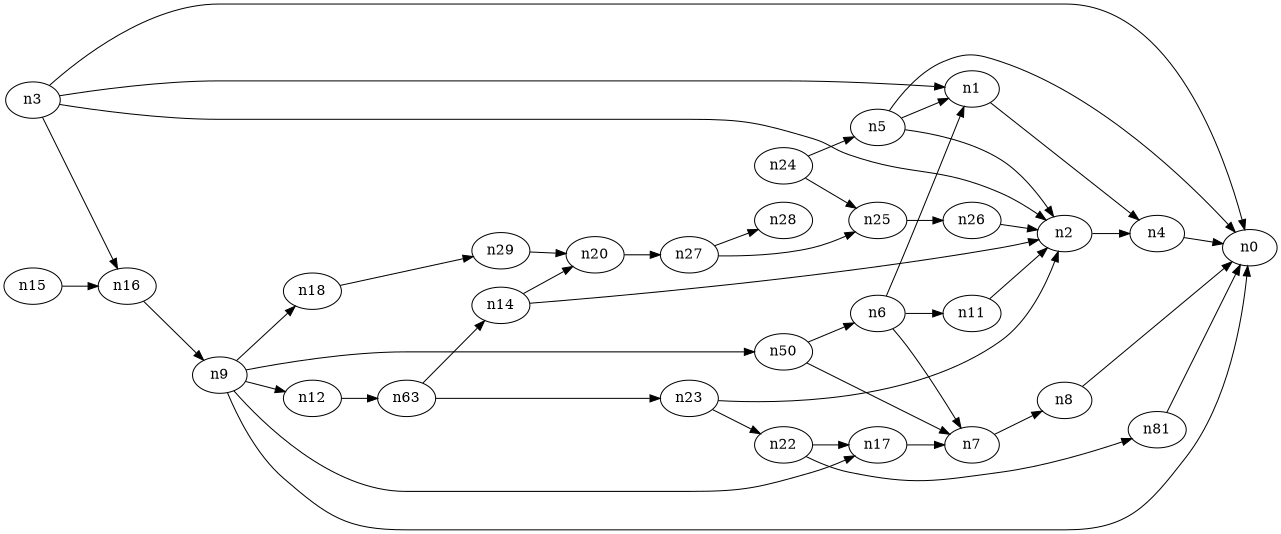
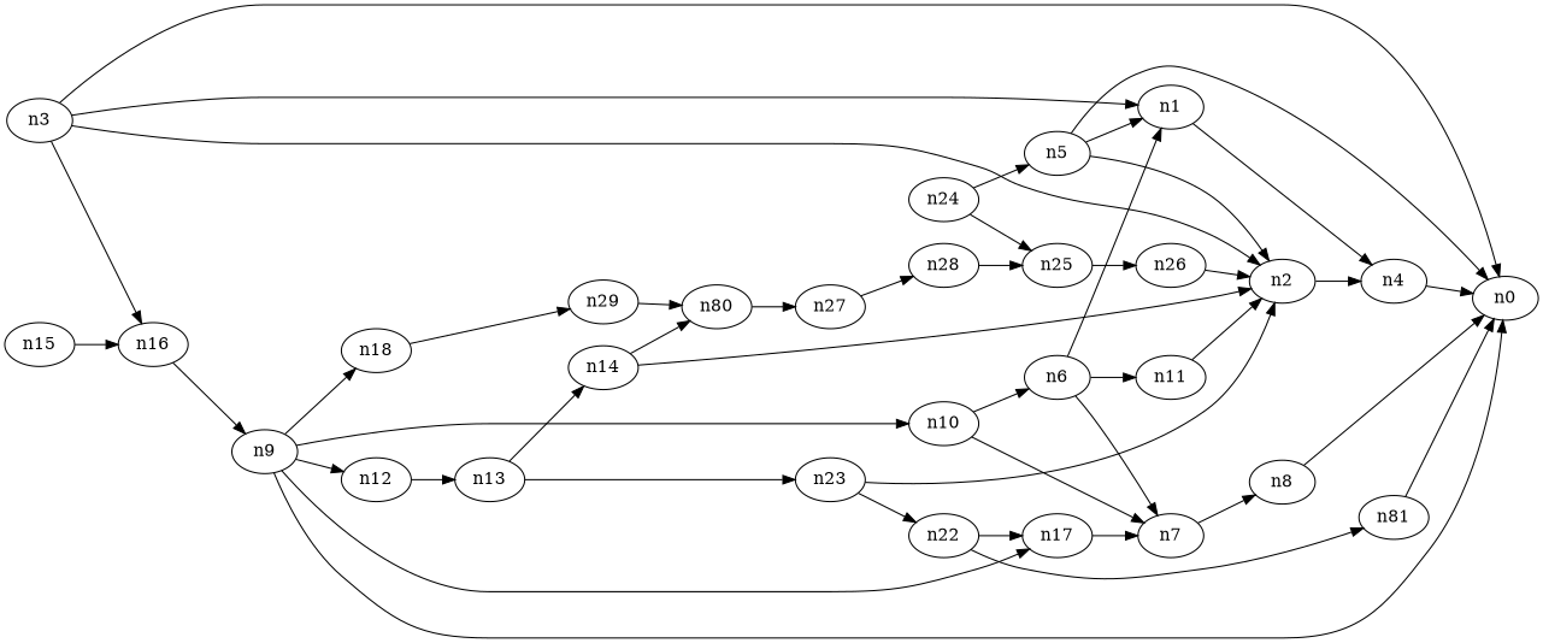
  digraph {
    rankdir=LR
    n1
    n4
    n0
    n2
    n3
    n16
    n15
    n9
    n5
    n6
    n7
    n11
    n8
-   n10 [label=n50]
+   n10
    n12
    n17
    n18
-   n13 [label=n63]
+   n13
    n19 [label=n29]
    n14
    n23
-   n20
+   n20 [label=n80]
    n22
    n27
    n21 [label=n81]
    n28
    n25
    n24
    n26
    n1 -> n4
    n4 -> n0
    n2 -> n4
    n3 -> n1
    n3 -> n0
    n3 -> n2
    n3 -> n16
    n16 -> n9
    n15 -> n16
    n9 -> n0
    n9 -> n10
    n9 -> n12
    n9 -> n17
    n9 -> n18
    n5 -> n1
    n5 -> n0
    n5 -> n2
    n6 -> n1
    n6 -> n7
    n6 -> n11
    n7 -> n8
    n11 -> n2
    n8 -> n0
    n10 -> n6
    n10 -> n7
    n12 -> n13
    n17 -> n7
    n18 -> n19
    n13 -> n14
    n13 -> n23
    n19 -> n20
    n14 -> n2
    n14 -> n20
    n23 -> n2
    n23 -> n22
    n20 -> n27
    n22 -> n17
    n22 -> n21
    n27 -> n28
    n21 -> n0
-   n27 -> n25
+   n28 -> n25
    n25 -> n26
    n24 -> n5
    n24 -> n25
    n26 -> n2
  }
